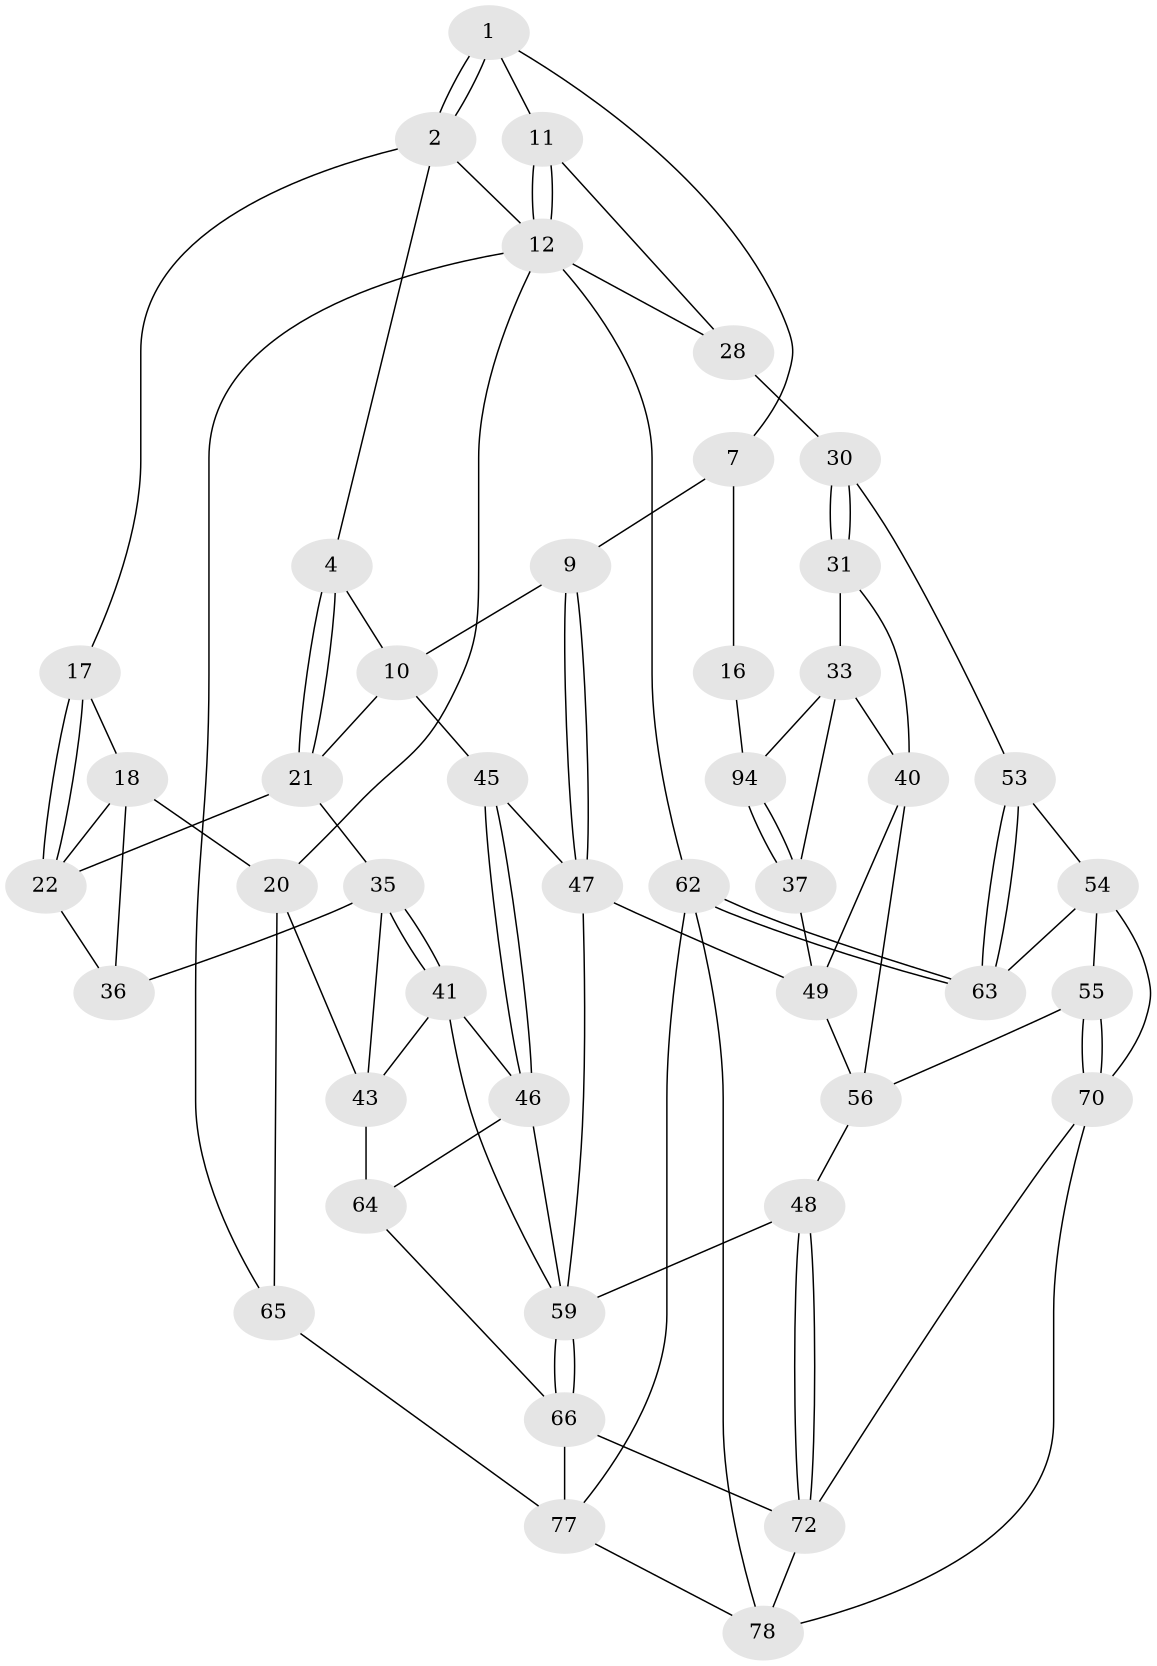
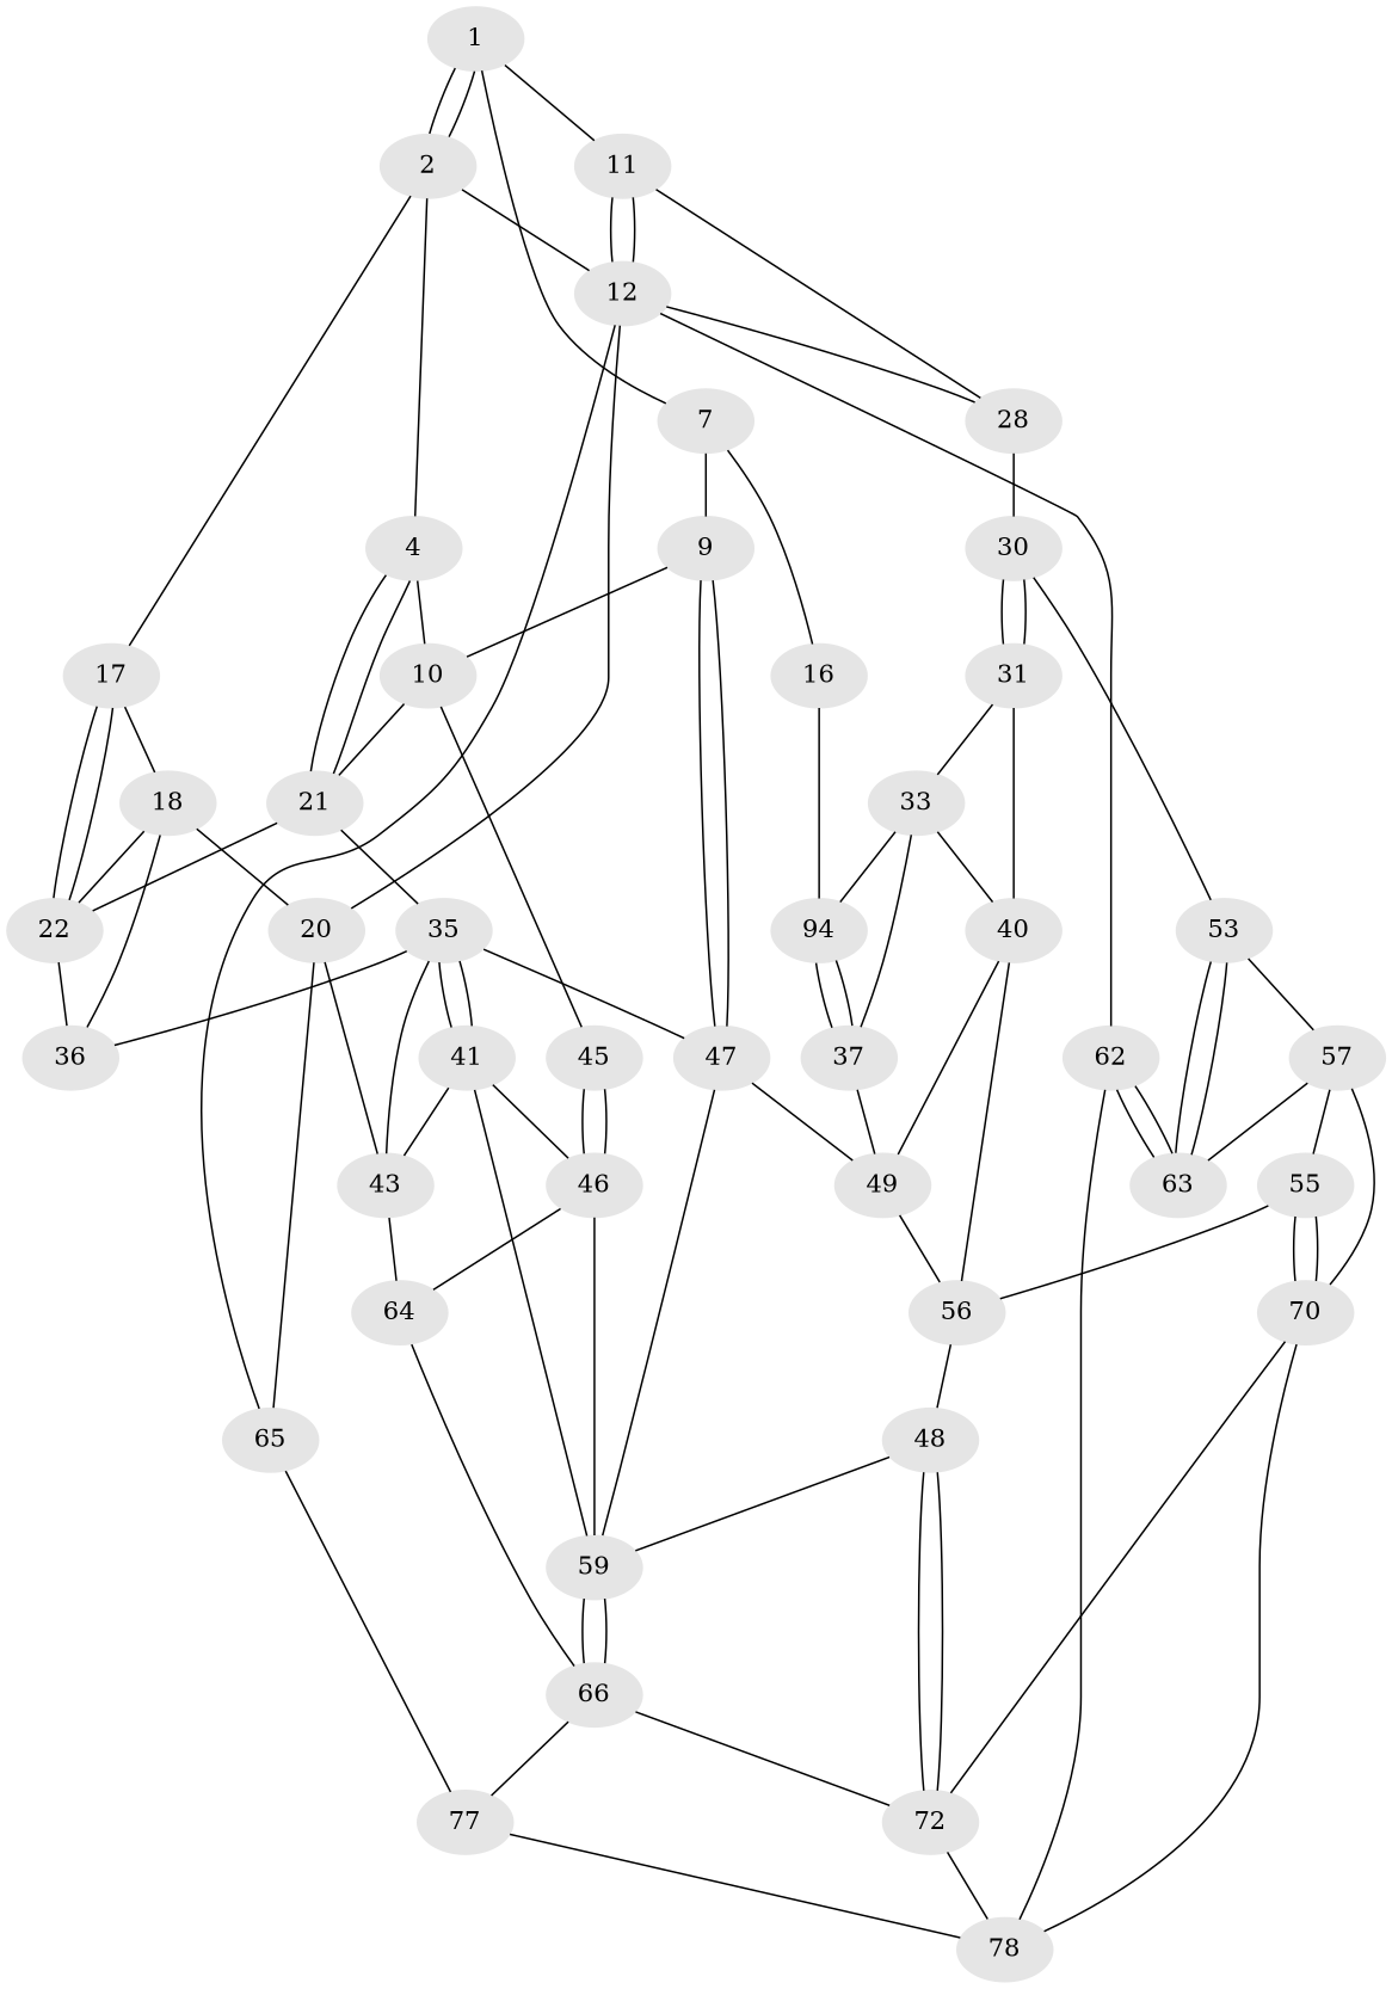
  graph {
    node [color=gray90 style=filled]
    1 [super="+6"]
    2 [super="+3"]
    7 [super="+8"]
    11 [super="+14"]
    4 [super="+5"]
    12 [super="+13"]
    17
    9
    16 [super="+25"]
    28 [super="+29"]
    10 [super="+23"]
    21 [super="+24"]
    20 [super="+44"]
    62 [super="+80"]
    65 [super="+69"]
    18 [super="+19"]
    22 [super="+27"]
    45
    35
    47 [super="+48"]
    n21 [label=94]
    49 [super="+50"]
    59 [super="+60"]
    46 [super="+61"]
    30 [super="+52"]
    43 [super="+68"]
    63 [super="+74"]
    77 [super="+81"]
    78 [super="+79"]
    31 [super="+32"]
    33 [super="+39"]
    40 [super="+51"]
    37 [super="+38"]
    36
    64 [super="+67"]
    41 [super="+42"]
    53
-   54 [super="+73"]
+   54 [super="+73" label=57]
    56 [super="+57"]
    n40 [label=48]
    66 [super="+76"]
    55
    70 [super="+71"]
    72 [super="+75"]
    1 -- 2
    1 -- 2
    1 -- 7
    1 -- 11
    2 -- 4
    2 -- 12
    2 -- 17
    7 -- 9
    7 -- 16
    11 -- 12
    11 -- 12
    11 -- 28
    4 -- 10
    4 -- 21
    4 -- 21
    12 -- 28
    12 -- 20
    12 -- 62
    12 -- 65
    17 -- 18
    17 -- 22
    17 -- 22
    9 -- 10
    9 -- 47
    9 -- 47
    16 -- n21
    28 -- 30 [weight=2]
    10 -- 21
    10 -- 45
    21 -- 22
    21 -- 35
    20 -- 65
    20 -- 43
    62 -- 63 [weight=2]
    62 -- 63
-   62 -- 77
    62 -- 78
    65 -- 77 [weight=2]
    18 -- 20
    18 -- 22
    18 -- 36
    22 -- 36
-   45 -- 47
+   35 -- 47
    45 -- 46
    45 -- 46
    35 -- 36
    35 -- 41
    35 -- 41
    47 -- 49
    47 -- 59
    n21 -- 37
    n21 -- 37
    49 -- 56
    59 -- 66
    59 -- 66
    46 -- 59
    46 -- 64
    30 -- 31
    30 -- 31
    30 -- 53
    43 -- 35
    43 -- 64
    77 -- 78
    31 -- 33
    31 -- 40
    33 -- n21
    33 -- 40
    33 -- 37
    40 -- 49
    40 -- 56
    37 -- 49
    64 -- 66
    41 -- 59
    41 -- 46
    41 -- 43
    53 -- 63
    53 -- 63
    53 -- 54
    54 -- 63
    54 -- 55
    54 -- 70
    56 -- n40
    n40 -- 59
    n40 -- 72
    n40 -- 72
    66 -- 77
    66 -- 72
    55 -- 56
    55 -- 70
    55 -- 70
    70 -- 78
    70 -- 72
    72 -- 78
  }
